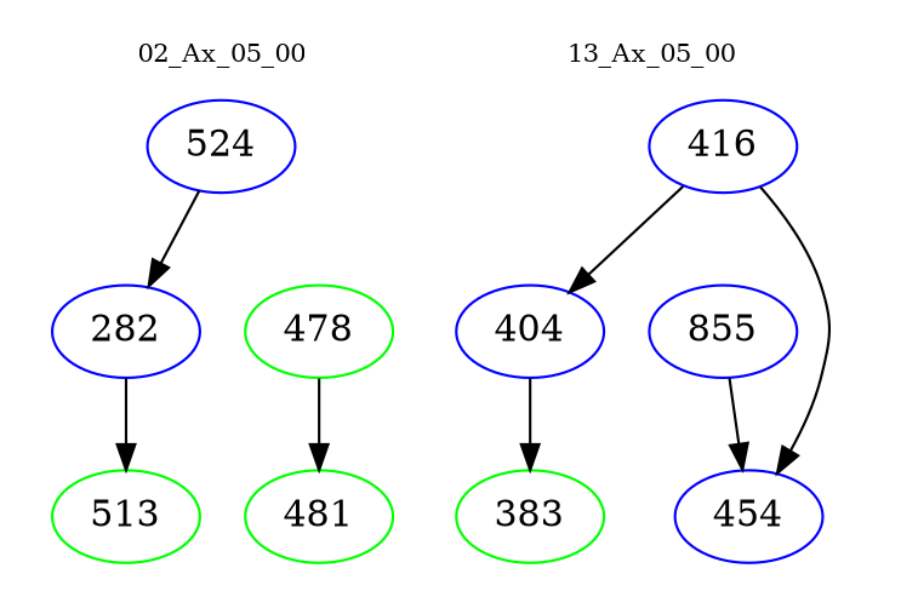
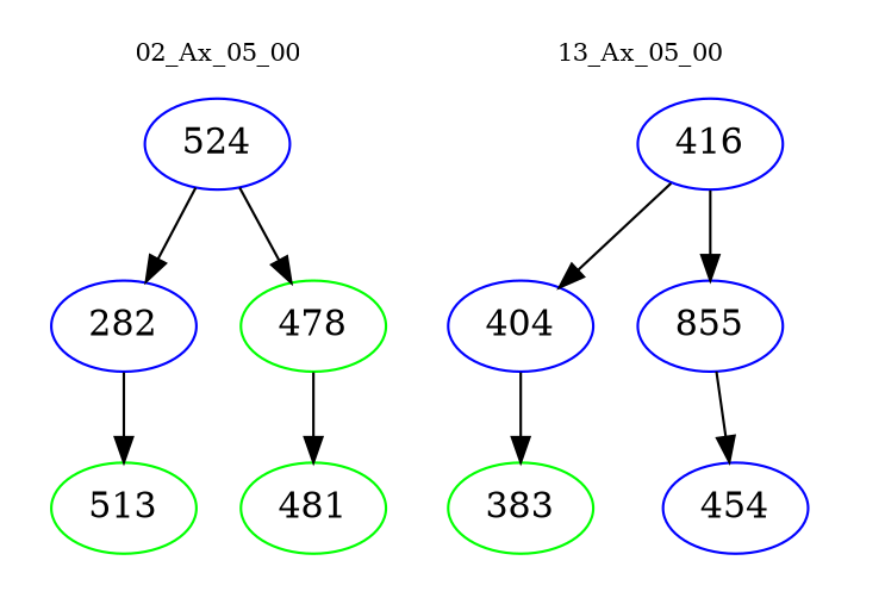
  digraph {
    node [color=blue]
    edge [color=black]
    n1 [label=524]
    n2 [label=282]
    n3 [color=green label=478]
    n4 [color=green label=513]
    n5 [color=green label=481]
    n6 [label=416]
    n7 [label=404]
    n8 [label=855]
    n9 [color=green label=383]
    n10 [label=454]
    subgraph cluster_1 {
      color=white
      fontsize=10
      label="02_Ax_05_00"
      n1
      n2
      n3
      n4
      n5
    }
    subgraph cluster_2 {
      color=white
      fontsize=10
      label="13_Ax_05_00"
      n6
      n7
      n8
      n9
      n10
    }
    n1 -> n2
+   n1 -> n3
    n2 -> n4
    n3 -> n5
    n6 -> n7
-   n6 -> n10
+   n6 -> n8
    n7 -> n9
    n8 -> n10
  }
